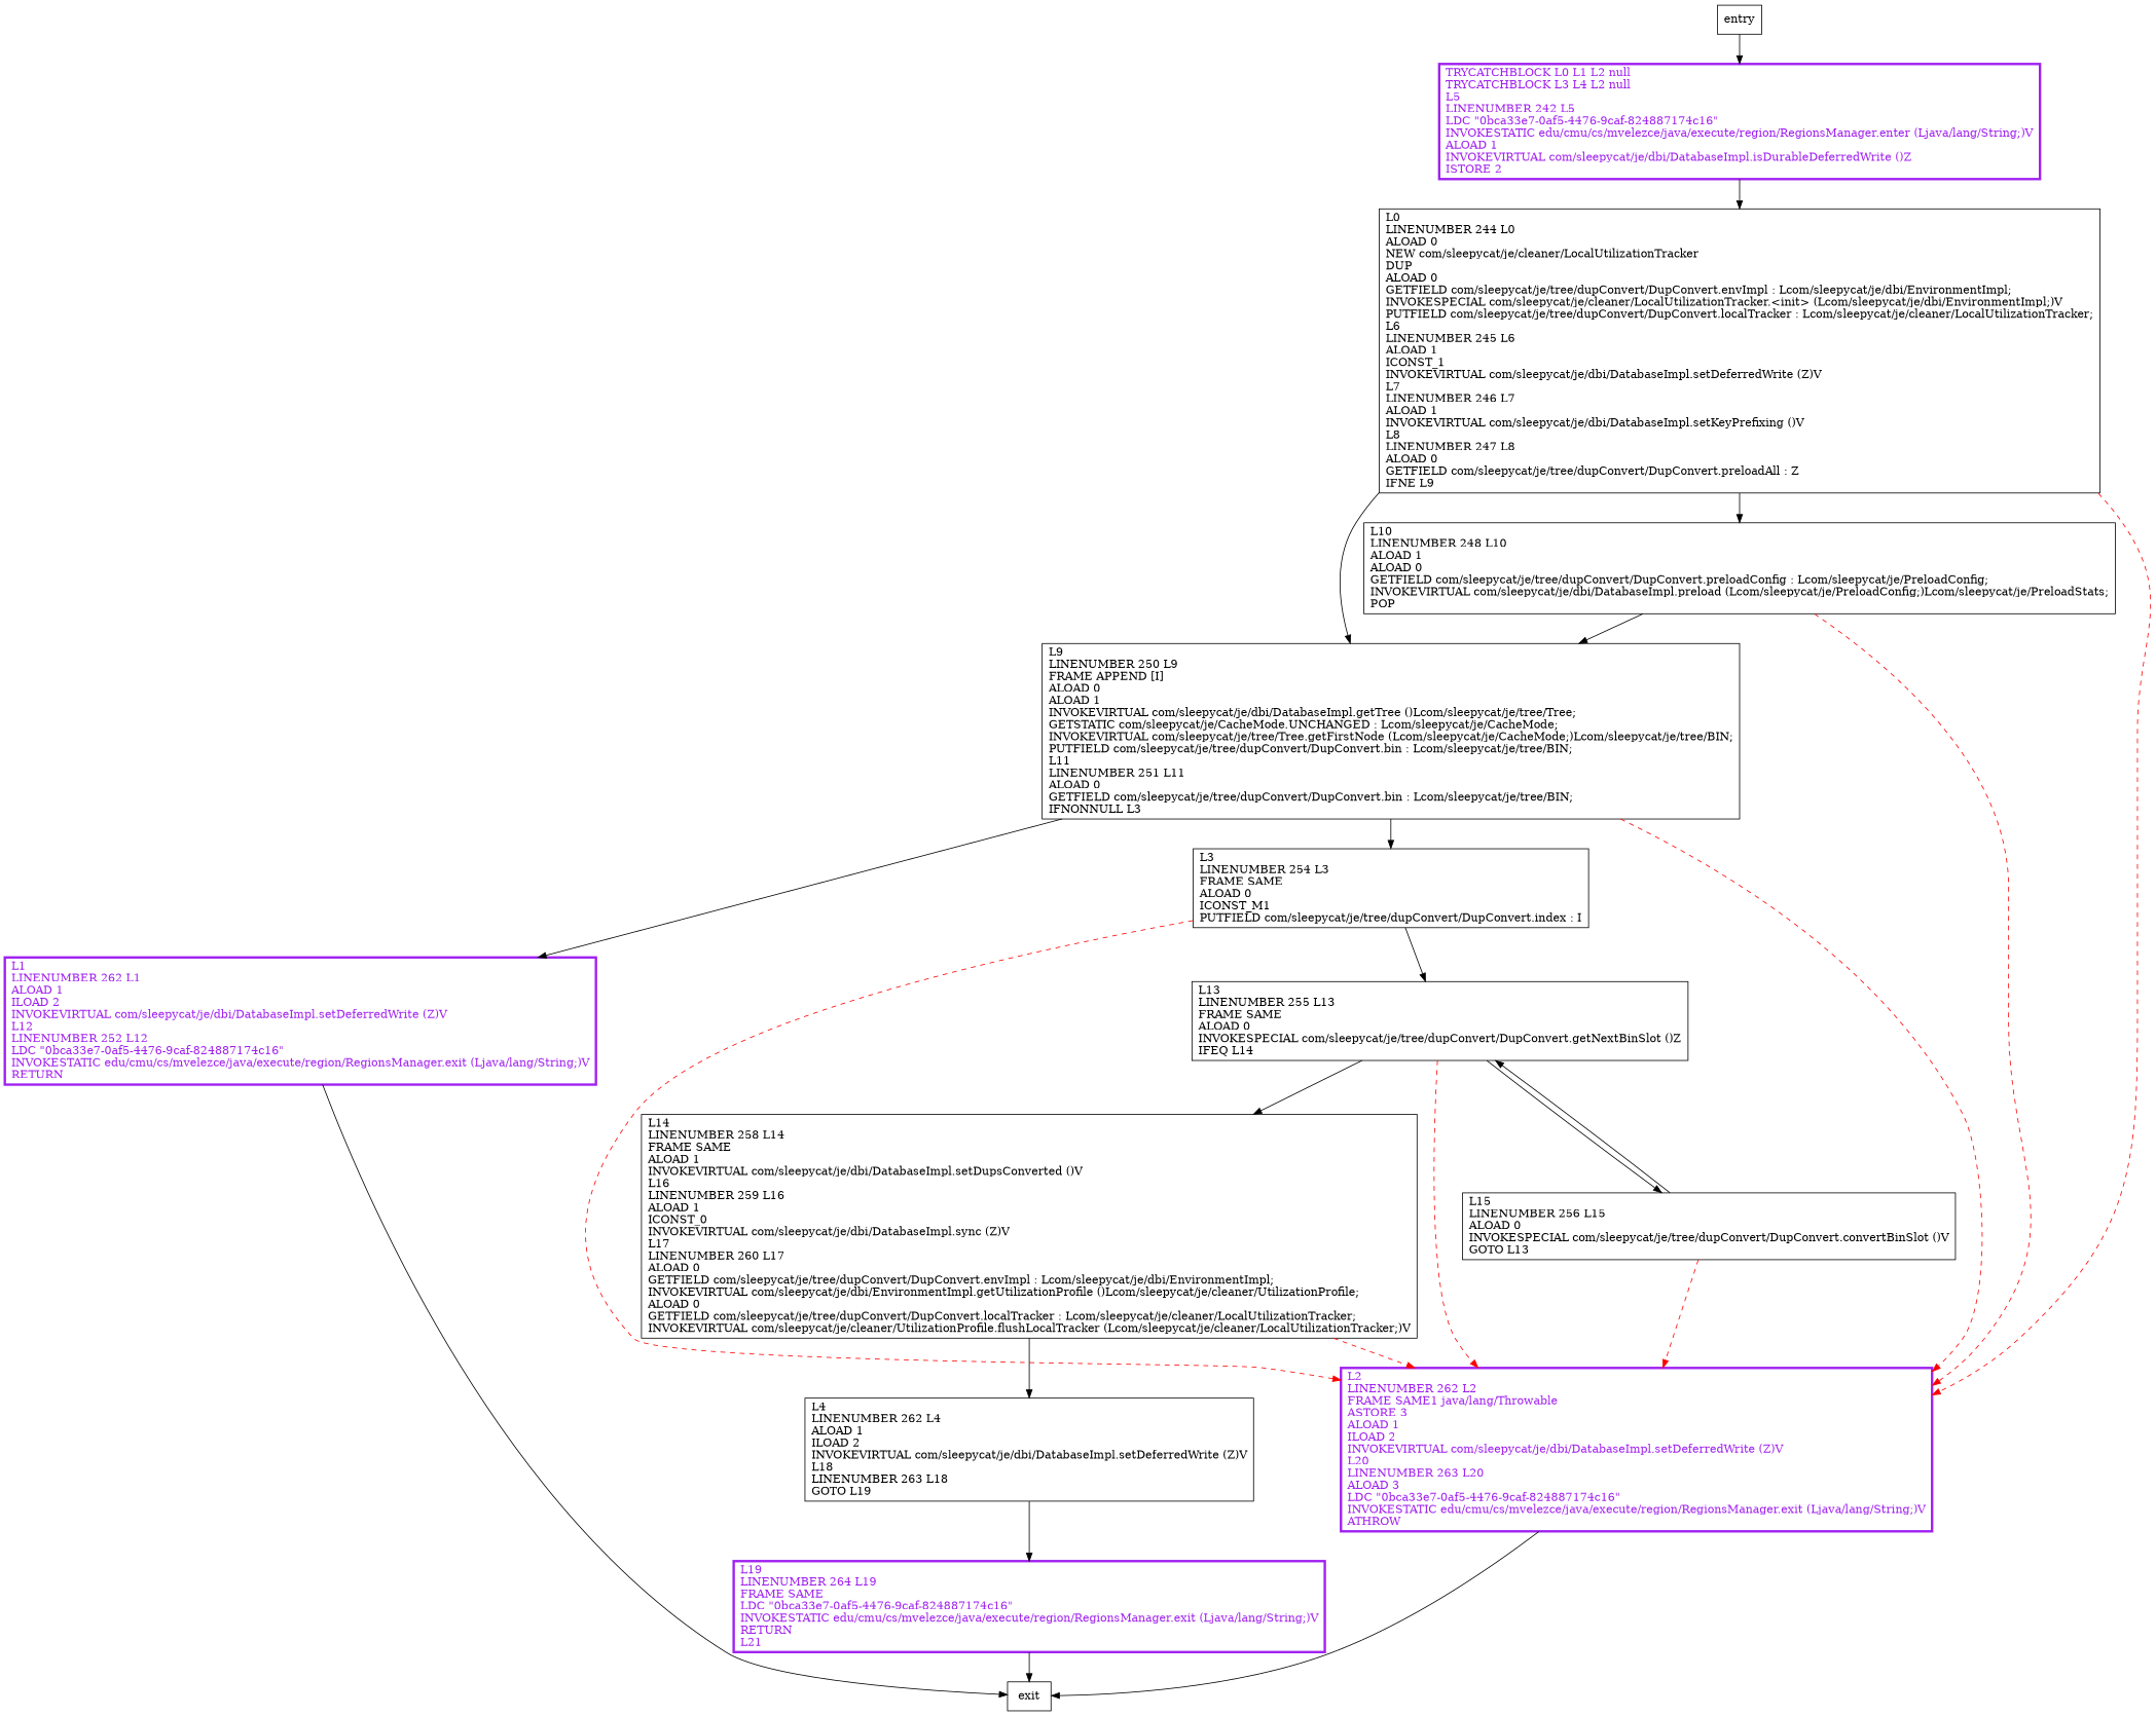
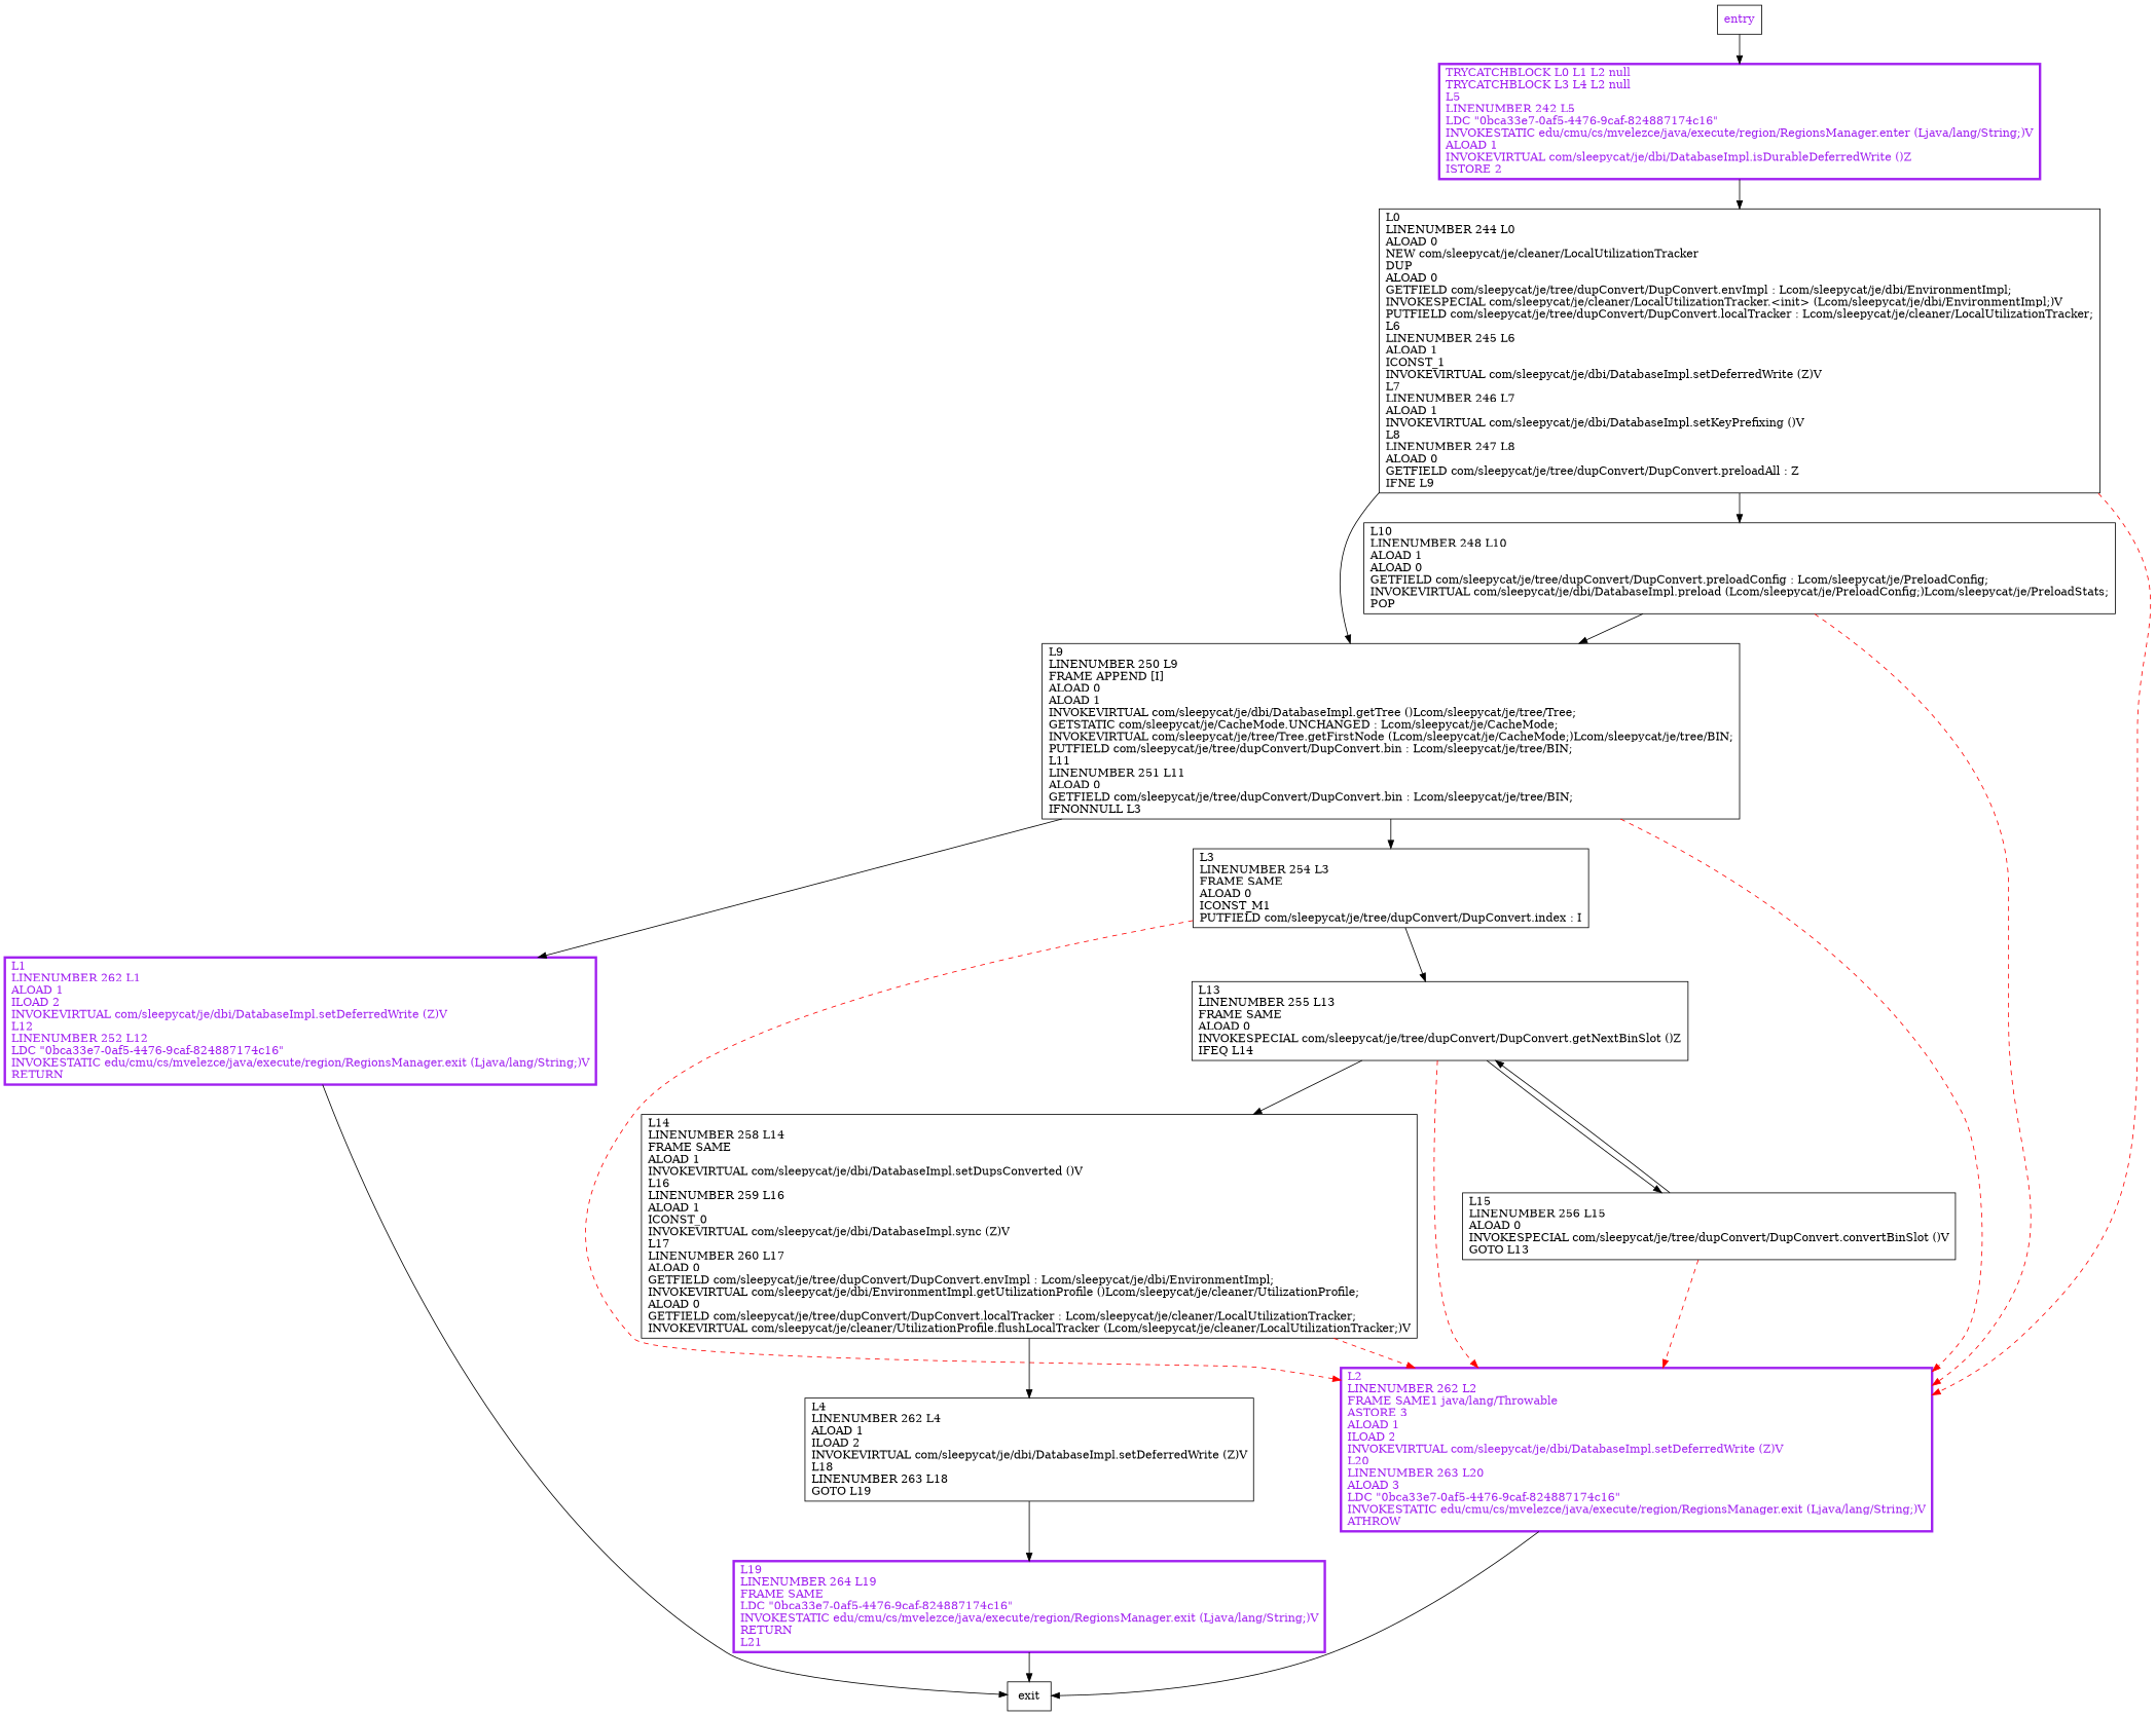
  digraph {
    node [shape=record]
    n1 [color=purple fontcolor=purple label="L1\lLINENUMBER 262 L1\lALOAD 1\lILOAD 2\lINVOKEVIRTUAL com/sleepycat/je/dbi/DatabaseImpl.setDeferredWrite (Z)V\lL12\lLINENUMBER 252 L12\lLDC \"0bca33e7-0af5-4476-9caf-824887174c16\"\lINVOKESTATIC edu/cmu/cs/mvelezce/java/execute/region/RegionsManager.exit (Ljava/lang/String;)V\lRETURN\l" penwidth=3]
    exit
    n3 [label="L3\lLINENUMBER 254 L3\lFRAME SAME\lALOAD 0\lICONST_M1\lPUTFIELD com/sleepycat/je/tree/dupConvert/DupConvert.index : I\l"]
    n4 [color=purple fontcolor=purple label="L2\lLINENUMBER 262 L2\lFRAME SAME1 java/lang/Throwable\lASTORE 3\lALOAD 1\lILOAD 2\lINVOKEVIRTUAL com/sleepycat/je/dbi/DatabaseImpl.setDeferredWrite (Z)V\lL20\lLINENUMBER 263 L20\lALOAD 3\lLDC \"0bca33e7-0af5-4476-9caf-824887174c16\"\lINVOKESTATIC edu/cmu/cs/mvelezce/java/execute/region/RegionsManager.exit (Ljava/lang/String;)V\lATHROW\l" penwidth=3]
    n5 [label="L13\lLINENUMBER 255 L13\lFRAME SAME\lALOAD 0\lINVOKESPECIAL com/sleepycat/je/tree/dupConvert/DupConvert.getNextBinSlot ()Z\lIFEQ L14\l"]
    n6 [label="L15\lLINENUMBER 256 L15\lALOAD 0\lINVOKESPECIAL com/sleepycat/je/tree/dupConvert/DupConvert.convertBinSlot ()V\lGOTO L13\l"]
    n7 [color=purple fontcolor=purple label="TRYCATCHBLOCK L0 L1 L2 null\lTRYCATCHBLOCK L3 L4 L2 null\lL5\lLINENUMBER 242 L5\lLDC \"0bca33e7-0af5-4476-9caf-824887174c16\"\lINVOKESTATIC edu/cmu/cs/mvelezce/java/execute/region/RegionsManager.enter (Ljava/lang/String;)V\lALOAD 1\lINVOKEVIRTUAL com/sleepycat/je/dbi/DatabaseImpl.isDurableDeferredWrite ()Z\lISTORE 2\l" penwidth=3]
    n8 [label="L0\lLINENUMBER 244 L0\lALOAD 0\lNEW com/sleepycat/je/cleaner/LocalUtilizationTracker\lDUP\lALOAD 0\lGETFIELD com/sleepycat/je/tree/dupConvert/DupConvert.envImpl : Lcom/sleepycat/je/dbi/EnvironmentImpl;\lINVOKESPECIAL com/sleepycat/je/cleaner/LocalUtilizationTracker.\<init\> (Lcom/sleepycat/je/dbi/EnvironmentImpl;)V\lPUTFIELD com/sleepycat/je/tree/dupConvert/DupConvert.localTracker : Lcom/sleepycat/je/cleaner/LocalUtilizationTracker;\lL6\lLINENUMBER 245 L6\lALOAD 1\lICONST_1\lINVOKEVIRTUAL com/sleepycat/je/dbi/DatabaseImpl.setDeferredWrite (Z)V\lL7\lLINENUMBER 246 L7\lALOAD 1\lINVOKEVIRTUAL com/sleepycat/je/dbi/DatabaseImpl.setKeyPrefixing ()V\lL8\lLINENUMBER 247 L8\lALOAD 0\lGETFIELD com/sleepycat/je/tree/dupConvert/DupConvert.preloadAll : Z\lIFNE L9\l"]
    n9 [color=purple fontcolor=purple label="L19\lLINENUMBER 264 L19\lFRAME SAME\lLDC \"0bca33e7-0af5-4476-9caf-824887174c16\"\lINVOKESTATIC edu/cmu/cs/mvelezce/java/execute/region/RegionsManager.exit (Ljava/lang/String;)V\lRETURN\lL21\l" penwidth=3]
    n10 [label="L14\lLINENUMBER 258 L14\lFRAME SAME\lALOAD 1\lINVOKEVIRTUAL com/sleepycat/je/dbi/DatabaseImpl.setDupsConverted ()V\lL16\lLINENUMBER 259 L16\lALOAD 1\lICONST_0\lINVOKEVIRTUAL com/sleepycat/je/dbi/DatabaseImpl.sync (Z)V\lL17\lLINENUMBER 260 L17\lALOAD 0\lGETFIELD com/sleepycat/je/tree/dupConvert/DupConvert.envImpl : Lcom/sleepycat/je/dbi/EnvironmentImpl;\lINVOKEVIRTUAL com/sleepycat/je/dbi/EnvironmentImpl.getUtilizationProfile ()Lcom/sleepycat/je/cleaner/UtilizationProfile;\lALOAD 0\lGETFIELD com/sleepycat/je/tree/dupConvert/DupConvert.localTracker : Lcom/sleepycat/je/cleaner/LocalUtilizationTracker;\lINVOKEVIRTUAL com/sleepycat/je/cleaner/UtilizationProfile.flushLocalTracker (Lcom/sleepycat/je/cleaner/LocalUtilizationTracker;)V\l"]
    n11 [label="L4\lLINENUMBER 262 L4\lALOAD 1\lILOAD 2\lINVOKEVIRTUAL com/sleepycat/je/dbi/DatabaseImpl.setDeferredWrite (Z)V\lL18\lLINENUMBER 263 L18\lGOTO L19\l"]
    n12 [label="L9\lLINENUMBER 250 L9\lFRAME APPEND [I]\lALOAD 0\lALOAD 1\lINVOKEVIRTUAL com/sleepycat/je/dbi/DatabaseImpl.getTree ()Lcom/sleepycat/je/tree/Tree;\lGETSTATIC com/sleepycat/je/CacheMode.UNCHANGED : Lcom/sleepycat/je/CacheMode;\lINVOKEVIRTUAL com/sleepycat/je/tree/Tree.getFirstNode (Lcom/sleepycat/je/CacheMode;)Lcom/sleepycat/je/tree/BIN;\lPUTFIELD com/sleepycat/je/tree/dupConvert/DupConvert.bin : Lcom/sleepycat/je/tree/BIN;\lL11\lLINENUMBER 251 L11\lALOAD 0\lGETFIELD com/sleepycat/je/tree/dupConvert/DupConvert.bin : Lcom/sleepycat/je/tree/BIN;\lIFNONNULL L3\l"]
    n13 [label="L10\lLINENUMBER 248 L10\lALOAD 1\lALOAD 0\lGETFIELD com/sleepycat/je/tree/dupConvert/DupConvert.preloadConfig : Lcom/sleepycat/je/PreloadConfig;\lINVOKEVIRTUAL com/sleepycat/je/dbi/DatabaseImpl.preload (Lcom/sleepycat/je/PreloadConfig;)Lcom/sleepycat/je/PreloadStats;\lPOP\l"]
-   entry
+   entry [fontcolor=purple]
    n1 -> exit
    n3 -> n4 [color=red style=dashed]
    n3 -> n5
    n4 -> exit
    n5 -> n4 [color=red style=dashed]
    n5 -> n6
    n5 -> n10
    n6 -> n4 [color=red style=dashed]
    n6 -> n5
    n7 -> n8
    n8 -> n4 [color=red style=dashed]
    n8 -> n12
    n8 -> n13
    n9 -> exit
    n10 -> n4 [color=red style=dashed]
    n10 -> n11
    n11 -> n9
    n12 -> n1
    n12 -> n3
    n12 -> n4 [color=red style=dashed]
    n13 -> n4 [color=red style=dashed]
    n13 -> n12
    entry -> n7
  }
